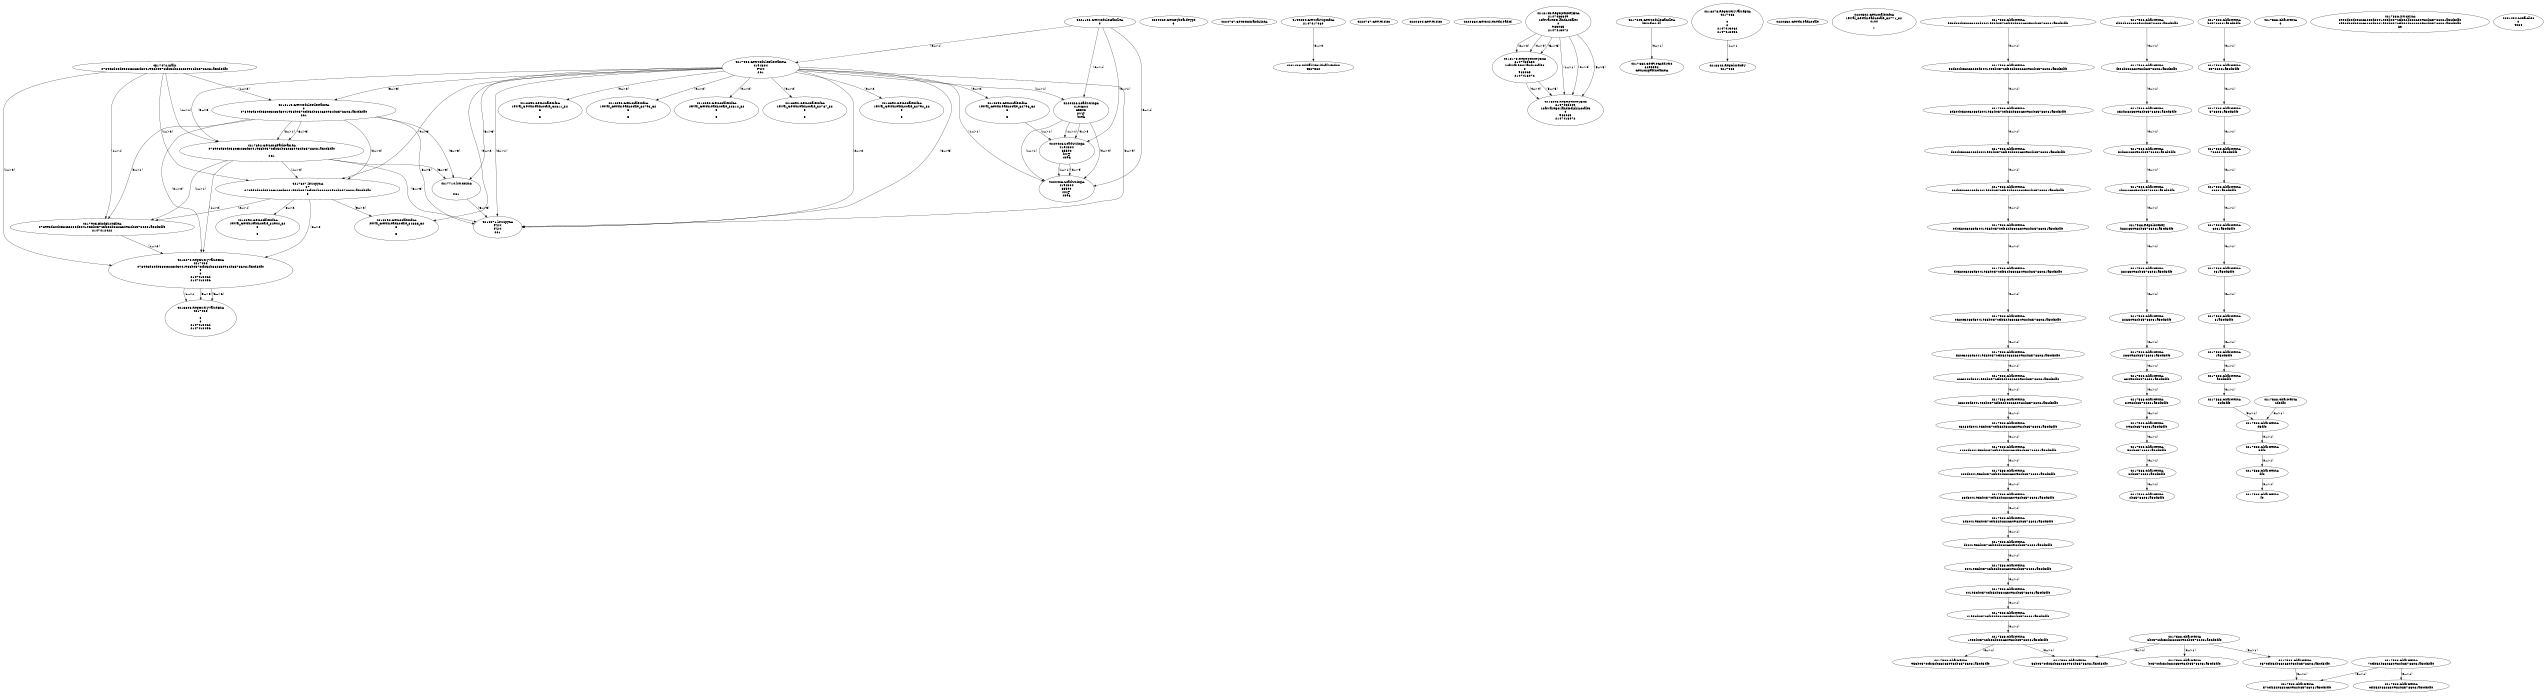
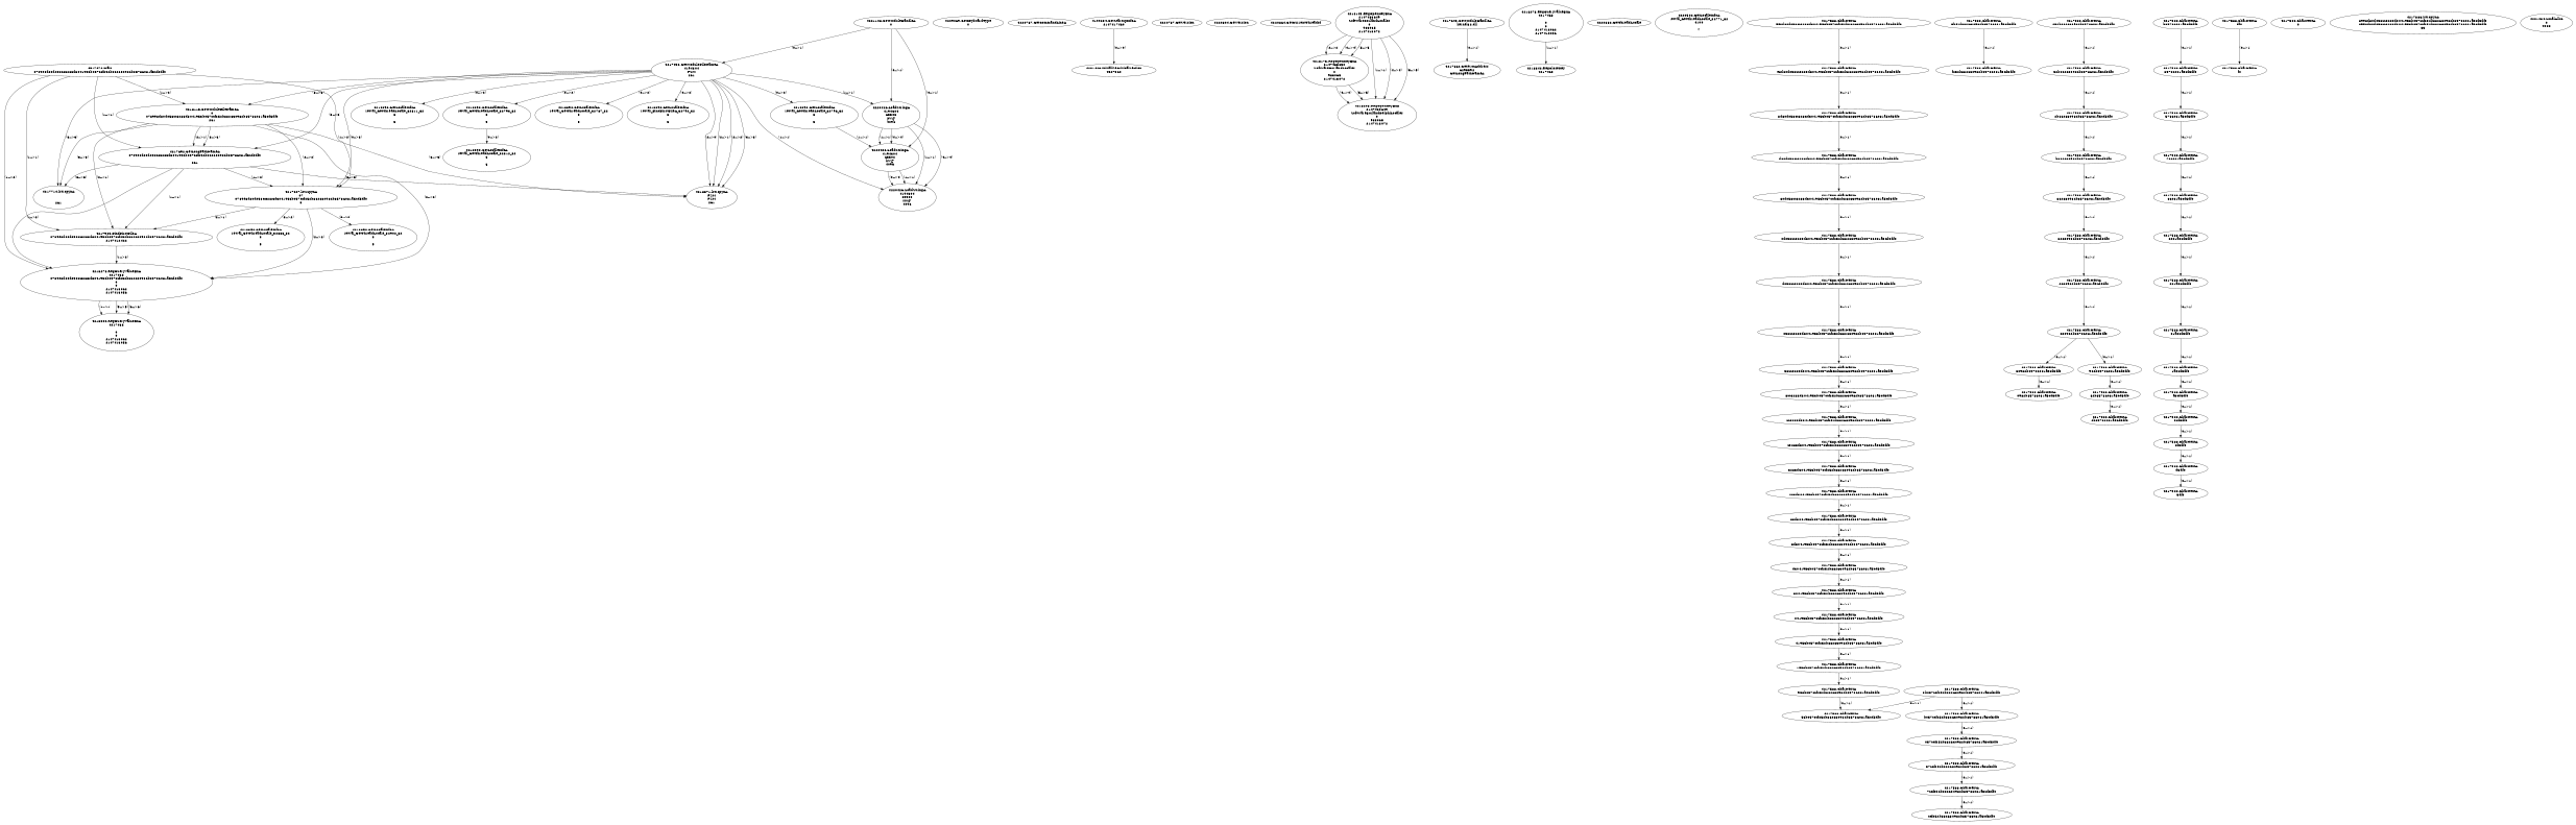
  digraph {
    n1 [label="4517472.main\n0789e8d80d058cc3283d3041953b057ccf252b882630982b85786081a5cd5df0"]
    n2 [label="4218115.GetModuleFileNameA\n0\n0789e8d80d058cc3283d3041953b057ccf252b882630982b85786081a5cd5df0\n261"]
    n3 [label="4217692.GetLongPathNameA\n0789e8d80d058cc3283d3041953b057ccf252b882630982b85786081a5cd5df0\n\n261"]
    n4 [label="4217827.lstrcpynA\n07\n0789e8d80d058cc3283d3041953b057ccf252b882630982b85786081a5cd5df0\n3"]
    n5 [label="4217905.FindFirstFileA\n0789e8d80d058cc3283d3041953b057ccf252b882630982b85786081a5cd5df0\n2147412422"]
    n6 [label="4218278.RegQueryValueExA\n4217463\n0789e8d80d058cc3283d3041953b057ccf252b882630982b85786081a5cd5df0\n0\n0\n2147413062\n2147413056"]
    n7 [label="4217714.lstrcpynA\n\n\n261"]
    n8 [label="4218371.lstrcpynA\nPZM\nPZM\n261"]
    n9 [label="4218390.GetLocaleInfoA\nretval_GetThreadLocale_32902_32\n3\n\n5"]
    n10 [label="4218390.GetLocaleInfoA\nretval_GetThreadLocale_32886_32\n3\n\n5"]
    n11 [label="4218308.RegQueryValueExA\n4217463\n\n0\n0\n2147413062\n2147413056"]
    n12 [label="4221108.GetModuleHandleA\n0"]
    n13 [label="4217458.GetModuleFileNameA\n4194304\nPZM\n261"]
    n14 [label="4220426.LoadStringA\n4194304\n65503\npw@\n4096"]
    n15 [label="4220426.LoadStringA\n4194304\n65502\nhw@\n4096"]
    n16 [label="4220426.LoadStringA\n4194304\n65500\nXw@\n4096"]
    n17 [label="4218390.GetLocaleInfoA\nretval_GetThreadLocale_32796_32\n3\n\n5"]
    n18 [label="4218390.GetLocaleInfoA\nretval_GetThreadLocale_32811_32\n3\n\n5"]
    n19 [label="4218390.GetLocaleInfoA\nretval_GetThreadLocale_32793_32\n3\n\n5"]
    n20 [label="4218390.GetLocaleInfoA\nretval_GetThreadLocale_32812_32\n3\n\n5"]
    n21 [label="4218390.GetLocaleInfoA\nretval_GetThreadLocale_32787_32\n3\n\n5"]
-   n22 [label="4218390.GetLocaleInfoA\nretval_GetThreadLocale_32792_32\n3\n\n5"]
+   n22 [label="4218390.GetLocaleInfoA\nretval_FindFirstFileA_32792_32\n3\n\n5"]
    n23 [label="4209069.GetKeyboardType\n0"]
    n24 [label="4220767.GetCommandLineA\n"]
    n25 [label="4199254.GetStartupInfoA\n2147417460"]
    n26 [label="4201423.InitializeCriticalSection\n4527560"]
    n27 [label="4220787.GetVersion\n"]
    n28 [label="4220804.GetVersion\n"]
    n29 [label="4220864.GetCurrentThreadId\n"]
    n30 [label="4218145.RegOpenKeyExA\n2147483649\nSoftware\Borland\Locales\n0\n983065\n2147413072"]
    n31 [label="4218175.RegOpenKeyExA\n2147483650\nSoftware\Borland\Locales\n0\n983065\n2147413072"]
    n32 [label="4218205.RegOpenKeyExA\n2147483649\nSoftware\Borland\Delphi\Locales\n0\n983065\n2147413072"]
    n33 [label="4217645.GetModuleHandleA\nkernel32.dll"]
    n34 [label="4217662.GetProcAddress\n6295592\nGetLongPathNameA"]
    n35 [label="4218278.RegQueryValueExA\n4217463\n\n0\n0\n2147413062\n2147413056"]
    n36 [label="4218342.RegCloseKey\n4217463"]
    n37 [label="4220832.GetThreadLocale\n"]
    n38 [label="4220502.GetLocaleInfoA\nretval_GetThreadLocale_32771_32\n4100\n\n7"]
    n39 [label="4217588.CharNextA\n9e8d80d058cc3283d3041953b057ccf252b882630982b85786081a5cd5df0"]
    n40 [label="4217588.CharNextA\ne8d80d058cc3283d3041953b057ccf252b882630982b85786081a5cd5df0"]
    n41 [label="4217588.CharNextA\n8d80d058cc3283d3041953b057ccf252b882630982b85786081a5cd5df0"]
    n42 [label="4217588.CharNextA\nd80d058cc3283d3041953b057ccf252b882630982b85786081a5cd5df0"]
    n43 [label="4217588.CharNextA\n80d058cc3283d3041953b057ccf252b882630982b85786081a5cd5df0"]
    n44 [label="4217588.CharNextA\n0d058cc3283d3041953b057ccf252b882630982b85786081a5cd5df0"]
    n45 [label="4217588.CharNextA\nd058cc3283d3041953b057ccf252b882630982b85786081a5cd5df0"]
    n46 [label="4217588.CharNextA\n058cc3283d3041953b057ccf252b882630982b85786081a5cd5df0"]
    n47 [label="4217588.CharNextA\n58cc3283d3041953b057ccf252b882630982b85786081a5cd5df0"]
    n48 [label="4217588.CharNextA\n8cc3283d3041953b057ccf252b882630982b85786081a5cd5df0"]
    n49 [label="4217588.CharNextA\ncc3283d3041953b057ccf252b882630982b85786081a5cd5df0"]
    n50 [label="4217588.CharNextA\nc3283d3041953b057ccf252b882630982b85786081a5cd5df0"]
    n51 [label="4217588.CharNextA\n3283d3041953b057ccf252b882630982b85786081a5cd5df0"]
    n52 [label="4217588.CharNextA\n283d3041953b057ccf252b882630982b85786081a5cd5df0"]
    n53 [label="4217588.CharNextA\n83d3041953b057ccf252b882630982b85786081a5cd5df0"]
    n54 [label="4217588.CharNextA\n3d3041953b057ccf252b882630982b85786081a5cd5df0"]
    n55 [label="4217588.CharNextA\nd3041953b057ccf252b882630982b85786081a5cd5df0"]
    n56 [label="4217588.CharNextA\n3041953b057ccf252b882630982b85786081a5cd5df0"]
    n57 [label="4217588.CharNextA\n041953b057ccf252b882630982b85786081a5cd5df0"]
    n58 [label="4217588.CharNextA\n41953b057ccf252b882630982b85786081a5cd5df0"]
    n59 [label="4217588.CharNextA\n1953b057ccf252b882630982b85786081a5cd5df0"]
    n60 [label="4217588.CharNextA\n953b057ccf252b882630982b85786081a5cd5df0"]
    n61 [label="4217588.CharNextA\n53b057ccf252b882630982b85786081a5cd5df0"]
    n62 [label="4217588.CharNextA\n3b057ccf252b882630982b85786081a5cd5df0"]
    n63 [label="4217588.CharNextA\nb057ccf252b882630982b85786081a5cd5df0"]
    n64 [label="4217588.CharNextA\n057ccf252b882630982b85786081a5cd5df0"]
    n65 [label="4217588.CharNextA\n57ccf252b882630982b85786081a5cd5df0"]
    n66 [label="4217588.CharNextA\n7ccf252b882630982b85786081a5cd5df0"]
    n67 [label="4217588.CharNextA\nccf252b882630982b85786081a5cd5df0"]
    n68 [label="4217588.CharNextA\ncf252b882630982b85786081a5cd5df0"]
    n69 [label="4217588.CharNextA\nf252b882630982b85786081a5cd5df0"]
    n70 [label="4217588.CharNextA\n252b882630982b85786081a5cd5df0"]
    n71 [label="4217588.CharNextA\n52b882630982b85786081a5cd5df0"]
    n72 [label="4217588.CharNextA\n2b882630982b85786081a5cd5df0"]
-   n73 [label="4217588.RegCloseKey\nb882630982b85786081a5cd5df0"]
+   n73 [label="4217588.CharNextA\nb882630982b85786081a5cd5df0"]
    n74 [label="4217588.CharNextA\n882630982b85786081a5cd5df0"]
    n75 [label="4217588.CharNextA\n82630982b85786081a5cd5df0"]
    n76 [label="4217588.CharNextA\n2630982b85786081a5cd5df0"]
    n77 [label="4217588.CharNextA\n630982b85786081a5cd5df0"]
    n78 [label="4217588.CharNextA\n30982b85786081a5cd5df0"]
    n79 [label="4217588.CharNextA\n0982b85786081a5cd5df0"]
    n80 [label="4217588.CharNextA\n982b85786081a5cd5df0"]
    n81 [label="4217588.CharNextA\n82b85786081a5cd5df0"]
    n82 [label="4217588.CharNextA\n2b85786081a5cd5df0"]
    n83 [label="4217588.CharNextA\nb85786081a5cd5df0"]
    n84 [label="4217588.CharNextA\n85786081a5cd5df0"]
    n85 [label="4217588.CharNextA\n5786081a5cd5df0"]
    n86 [label="4217588.CharNextA\n786081a5cd5df0"]
    n87 [label="4217588.CharNextA\n86081a5cd5df0"]
    n88 [label="4217588.CharNextA\n6081a5cd5df0"]
    n89 [label="4217588.CharNextA\n081a5cd5df0"]
    n90 [label="4217588.CharNextA\n81a5cd5df0"]
    n91 [label="4217588.CharNextA\n1a5cd5df0"]
    n92 [label="4217588.CharNextA\na5cd5df0"]
    n93 [label="4217588.CharNextA\n5cd5df0"]
    n94 [label="4217588.CharNextA\ncd5df0"]
    n95 [label="4217588.CharNextA\nd5df0"]
    n96 [label="4217588.CharNextA\n5df0"]
    n97 [label="4217588.CharNextA\ndf0"]
    n98 [label="4217588.CharNextA\nf0"]
    n99 [label="4217588.CharNextA\n0"]
    n100 [label="4217886.lstrcpynA\n89e8d80d058cc3283d3041953b057ccf252b882630982b85786081a5cd5df0\n89e8d80d058cc3283d3041953b057ccf252b882630982b85786081a5cd5df0\n63"]
    n101 [label="4201484.LocalAlloc\n0\n4088"]
    n1 -> n2 [label="(1-->2)"]
    n1 -> n3 [label="(1-->1)"]
    n1 -> n4 [label="(1-->2)"]
    n1 -> n5 [label="(1-->1)"]
    n1 -> n6 [label="(1-->2)"]
    n2 -> n3 [label="(2-->1)"]
    n2 -> n3 [label="(3-->3)"]
    n2 -> n4 [label="(2-->2)"]
    n2 -> n5 [label="(2-->1)"]
    n2 -> n6 [label="(2-->2)"]
    n2 -> n7 [label="(3-->3)"]
    n2 -> n8 [label="(3-->3)"]
    n3 -> n4 [label="(1-->2)"]
    n3 -> n5 [label="(1-->1)"]
    n3 -> n6 [label="(1-->2)"]
    n3 -> n7 [label="(3-->3)"]
    n3 -> n8 [label="(3-->3)"]
    n4 -> n5 [label="(2-->1)"]
    n4 -> n6 [label="(2-->2)"]
    n4 -> n9 [label="(3-->2)"]
    n4 -> n10 [label="(3-->2)"]
    n5 -> n6 [label="(1-->2)"]
    n6 -> n11 [label="(1-->1)"]
    n6 -> n11 [label="(5-->5)"]
    n6 -> n11 [label="(6-->6)"]
-   n7 -> n8 [label="(3-->3)"]
    n12 -> n13 [label="(0-->1)"]
    n12 -> n14 [label="(0-->1)"]
    n12 -> n15 [label="(0-->1)"]
-   n12 -> n16 [label="(0-->1)"]
    n13 -> n2 [label="(3-->3)"]
    n13 -> n3 [label="(3-->3)"]
    n13 -> n4 [label="(0-->3)"]
    n13 -> n7 [label="(3-->3)"]
    n13 -> n8 [label="(2-->1)"]
    n13 -> n8 [label="(2-->2)"]
    n13 -> n8 [label="(3-->3)"]
    n13 -> n8 [label="(2-->0)"]
-   n13 -> n10 [label="(0-->2)"]
    n13 -> n14 [label="(1-->1)"]
    n13 -> n16 [label="(1-->1)"]
    n13 -> n17 [label="(0-->2)"]
    n13 -> n18 [label="(0-->2)"]
    n13 -> n19 [label="(0-->2)"]
-   n13 -> n20 [label="(0-->2)"]
+   n19 -> n20 [label="(0-->2)"]
    n13 -> n21 [label="(0-->2)"]
    n13 -> n22 [label="(0-->2)"]
    n14 -> n15 [label="(1-->1)"]
    n14 -> n15 [label="(4-->4)"]
    n14 -> n16 [label="(1-->1)"]
    n14 -> n16 [label="(4-->4)"]
    n15 -> n16 [label="(1-->1)"]
    n15 -> n16 [label="(4-->4)"]
    n17 -> n15 [label="(1-->1)"]
    n25 -> n26 [label="(0-->0)"]
    n30 -> n31 [label="(2-->2)"]
    n30 -> n31 [label="(4-->4)"]
    n30 -> n31 [label="(5-->5)"]
    n30 -> n32 [label="(1-->1)"]
    n30 -> n32 [label="(4-->4)"]
    n30 -> n32 [label="(5-->5)"]
    n31 -> n32 [label="(4-->4)"]
    n31 -> n32 [label="(5-->5)"]
    n33 -> n34 [label="(0-->1)"]
    n35 -> n36 [label="(1-->1)"]
    n39 -> n40 [label="(0-->1)"]
    n40 -> n41 [label="(0-->1)"]
    n41 -> n42 [label="(0-->1)"]
    n42 -> n43 [label="(0-->1)"]
    n43 -> n44 [label="(0-->1)"]
    n44 -> n45 [label="(0-->1)"]
    n45 -> n46 [label="(0-->1)"]
    n46 -> n47 [label="(0-->1)"]
    n47 -> n48 [label="(0-->1)"]
    n48 -> n49 [label="(0-->1)"]
    n49 -> n50 [label="(0-->1)"]
    n50 -> n51 [label="(0-->1)"]
    n51 -> n52 [label="(0-->1)"]
    n52 -> n53 [label="(0-->1)"]
    n53 -> n54 [label="(0-->1)"]
    n54 -> n55 [label="(0-->1)"]
    n55 -> n56 [label="(0-->1)"]
    n56 -> n57 [label="(0-->1)"]
    n57 -> n58 [label="(0-->1)"]
    n58 -> n59 [label="(0-->1)"]
    n59 -> n60 [label="(0-->1)"]
-   n59 -> n61 [label="(0-->1)"]
+   n60 -> n61 [label="(0-->1)"]
    n62 -> n61 [label="(0-->1)"]
    n62 -> n63 [label="(0-->1)"]
-   n62 -> n64 [label="(0-->1)"]
+   n63 -> n64 [label="(0-->1)"]
    n64 -> n65 [label="(0-->1)"]
-   n66 -> n65 [label="(0-->1)"]
+   n65 -> n66 [label="(0-->1)"]
    n66 -> n67 [label="(0-->1)"]
    n68 -> n69 [label="(0-->1)"]
-   n69 -> n70 [label="(0-->1)"]
    n70 -> n71 [label="(0-->1)"]
    n71 -> n72 [label="(0-->1)"]
    n72 -> n73 [label="(0-->1)"]
    n73 -> n74 [label="(0-->1)"]
    n74 -> n75 [label="(0-->1)"]
    n75 -> n76 [label="(0-->1)"]
    n76 -> n77 [label="(0-->1)"]
    n77 -> n78 [label="(0-->1)"]
    n78 -> n79 [label="(0-->1)"]
-   n79 -> n80 [label="(0-->1)"]
+   n77 -> n80 [label="(0-->1)"]
    n80 -> n81 [label="(0-->1)"]
    n81 -> n82 [label="(0-->1)"]
    n83 -> n84 [label="(0-->1)"]
    n84 -> n85 [label="(0-->1)"]
    n85 -> n86 [label="(0-->1)"]
    n86 -> n87 [label="(0-->1)"]
    n87 -> n88 [label="(0-->1)"]
    n88 -> n89 [label="(0-->1)"]
    n89 -> n90 [label="(0-->1)"]
    n90 -> n91 [label="(0-->1)"]
    n91 -> n92 [label="(0-->1)"]
    n92 -> n93 [label="(0-->1)"]
-   n93 -> n95 [label="(0-->1)"]
+   n93 -> n94 [label="(0-->1)"]
    n94 -> n95 [label="(0-->1)"]
    n95 -> n96 [label="(0-->1)"]
-   n96 -> n97 [label="(0-->1)"]
    n97 -> n98 [label="(0-->1)"]
  }
